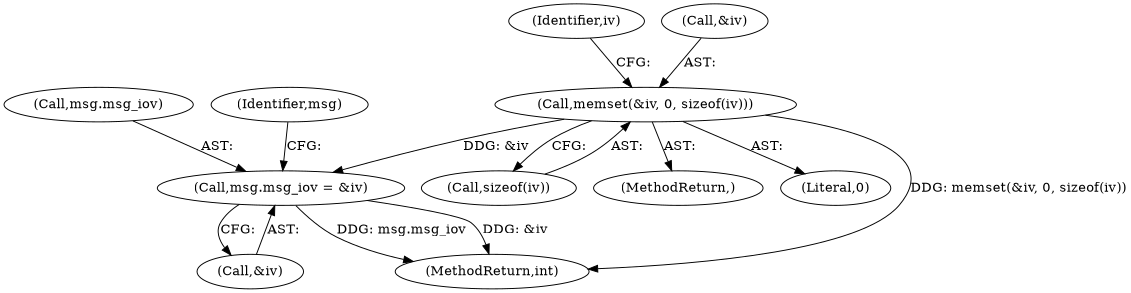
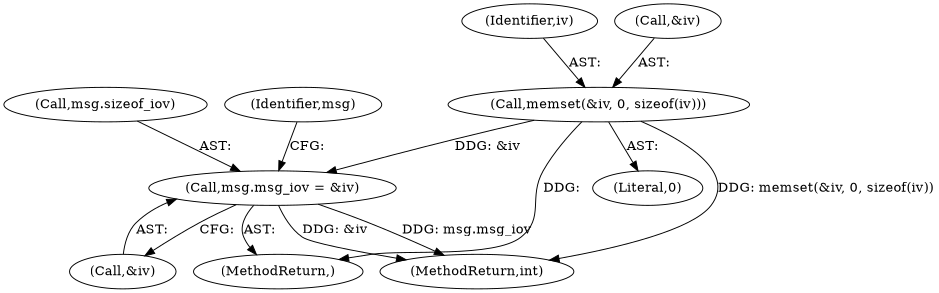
  digraph {
    n1 [label="(Call,memset(&iv, 0, sizeof(iv)))"]
    n2 [label="(Call,msg.msg_iov = &iv)"]
    n3 [label="(MethodReturn,int)"]
-   n4 [label="(Call,sizeof(iv))"]
    n5 [label="(MethodReturn,)"]
    n6 [label="(Literal,0)"]
    n7 [label="(Call,&iv)"]
    n8 [label="(Identifier,iv)"]
-   n9 [label="(Call,msg.msg_iov)"]
+   n9 [label="(Call,msg.sizeof_iov)"]
    n10 [label="(Identifier,msg)"]
    n11 [label="(Call,&iv)"]
    n1 -> n2 [label="DDG: &iv"]
    n1 -> n3 [label="DDG: memset(&iv, 0, sizeof(iv))"]
-   n1 -> n4 [label="CFG: "]
-   n1 -> n5 [label="AST: "]
+   n1 -> n5 [label="DDG: "]
    n1 -> n6 [label="AST: "]
    n2 -> n3 [label="DDG: &iv"]
    n2 -> n3 [label="DDG: msg.msg_iov"]
+   n2 -> n5 [label="AST: "]
    n2 -> n7 [label="CFG: "]
-   n4 -> n1 [label="AST: "]
    n7 -> n2 [label="AST: "]
-   n8 -> n1 [label="CFG: "]
+   n8 -> n1 [label="AST: "]
    n9 -> n2 [label="AST: "]
    n10 -> n2 [label="CFG: "]
    n11 -> n1 [label="AST: "]
  }
